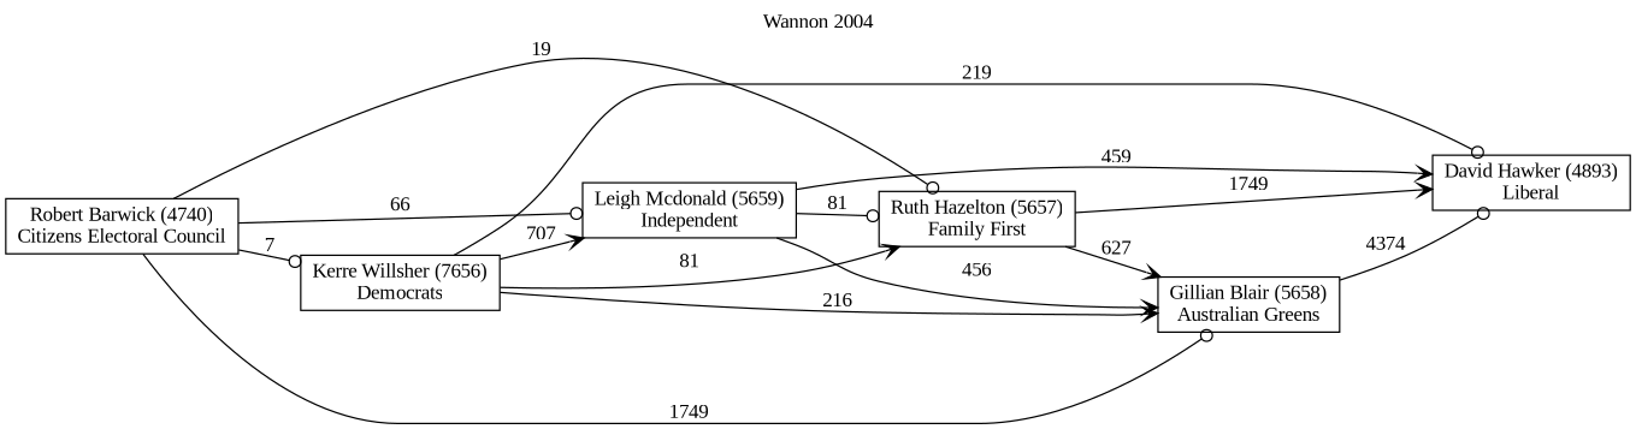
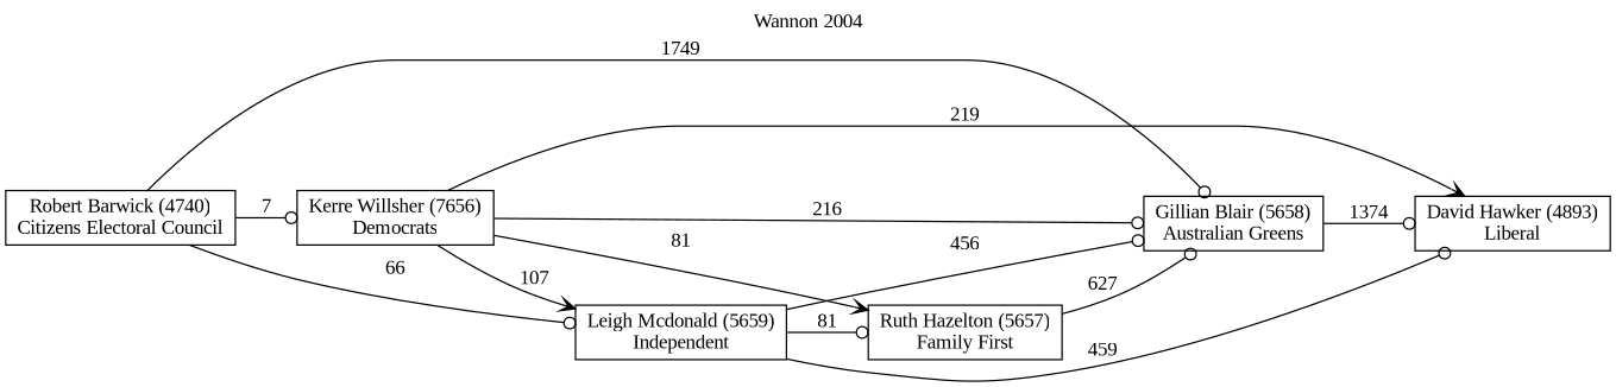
  digraph {
    fontname="Liberation Serif"
    label="Wannon 2004"
    labelloc=t
    mclimit=10
    rankdir=LR
    node [fontname="Liberation Serif" shape=box]
    edge [arrowhead=odot fontname="Liberation Serif"]
    n1 [label="David Hawker (4893)\nLiberal"]
    n2 [label="Gillian Blair (5658)\nAustralian Greens"]
    n3 [label="Ruth Hazelton (5657)\nFamily First"]
    n4 [label="Leigh Mcdonald (5659)\nIndependent"]
    n5 [label="Kerre Willsher (7656)\nDemocrats"]
    n6 [label="Robert Barwick (4740)\nCitizens Electoral Council"]
-   n2 -> n1 [label=4374]
-   n3 -> n1 [arrowhead=vee label=1749]
-   n3 -> n2 [arrowhead=vee label=627]
-   n4 -> n1 [arrowhead=vee label=459]
-   n4 -> n2 [arrowhead=vee label=456]
+   n2 -> n1 [label=1374]
+   n3 -> n2 [label=627]
+   n4 -> n1 [label=459]
+   n4 -> n2 [label=456]
    n4 -> n3 [label=81]
-   n5 -> n1 [label=219]
-   n5 -> n2 [arrowhead=vee label=216]
+   n5 -> n1 [arrowhead=vee label=219]
+   n5 -> n2 [label=216]
    n5 -> n3 [arrowhead=vee label=81]
-   n5 -> n4 [arrowhead=vee label=707]
+   n5 -> n4 [arrowhead=vee label=107]
    n6 -> n2 [label=1749]
-   n6 -> n3 [label=19]
    n6 -> n4 [label=66]
    n6 -> n5 [label=7]
  }
